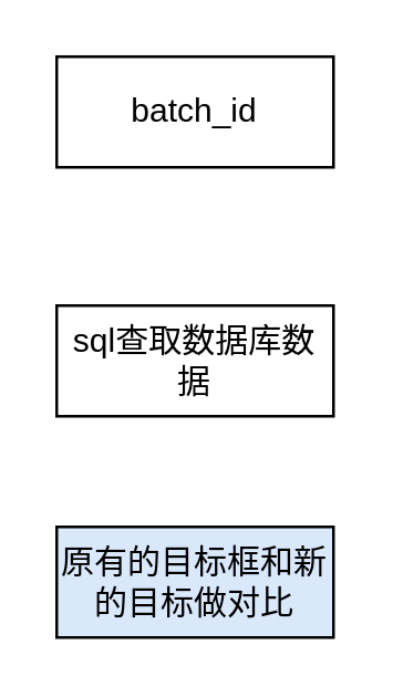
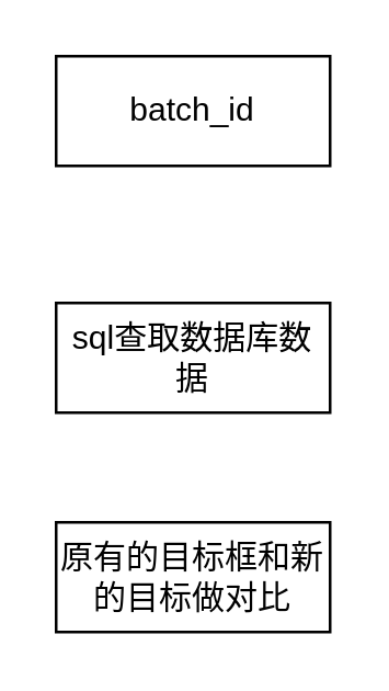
  <mxCell id="0" />
  <mxCell id="1" parent="0" />
  <mxCell id="2" value="batch_id" style="rounded=0;whiteSpace=wrap;html=1;" vertex="1" parent="1"><mxGeometry x="20" y="20" width="100" height="40" as="geometry" /></mxCell>
  <mxCell id="3" value="sql查取数据库数据" style="rounded=0;whiteSpace=wrap;html=1;" vertex="1" parent="1"><mxGeometry x="20" y="110" width="100" height="40" as="geometry" /></mxCell>
- <mxCell id="4" value="原有的目标框和新的目标做对比" style="rounded=0;whiteSpace=wrap;html=1;fillColor=#dae8fc;" vertex="1" parent="1"><mxGeometry x="20" y="190" width="100" height="40" as="geometry" /></mxCell>
+ <mxCell id="4" value="原有的目标框和新的目标做对比" style="rounded=0;whiteSpace=wrap;html=1;" vertex="1" parent="1"><mxGeometry x="20" y="190" width="100" height="40" as="geometry" /></mxCell>
